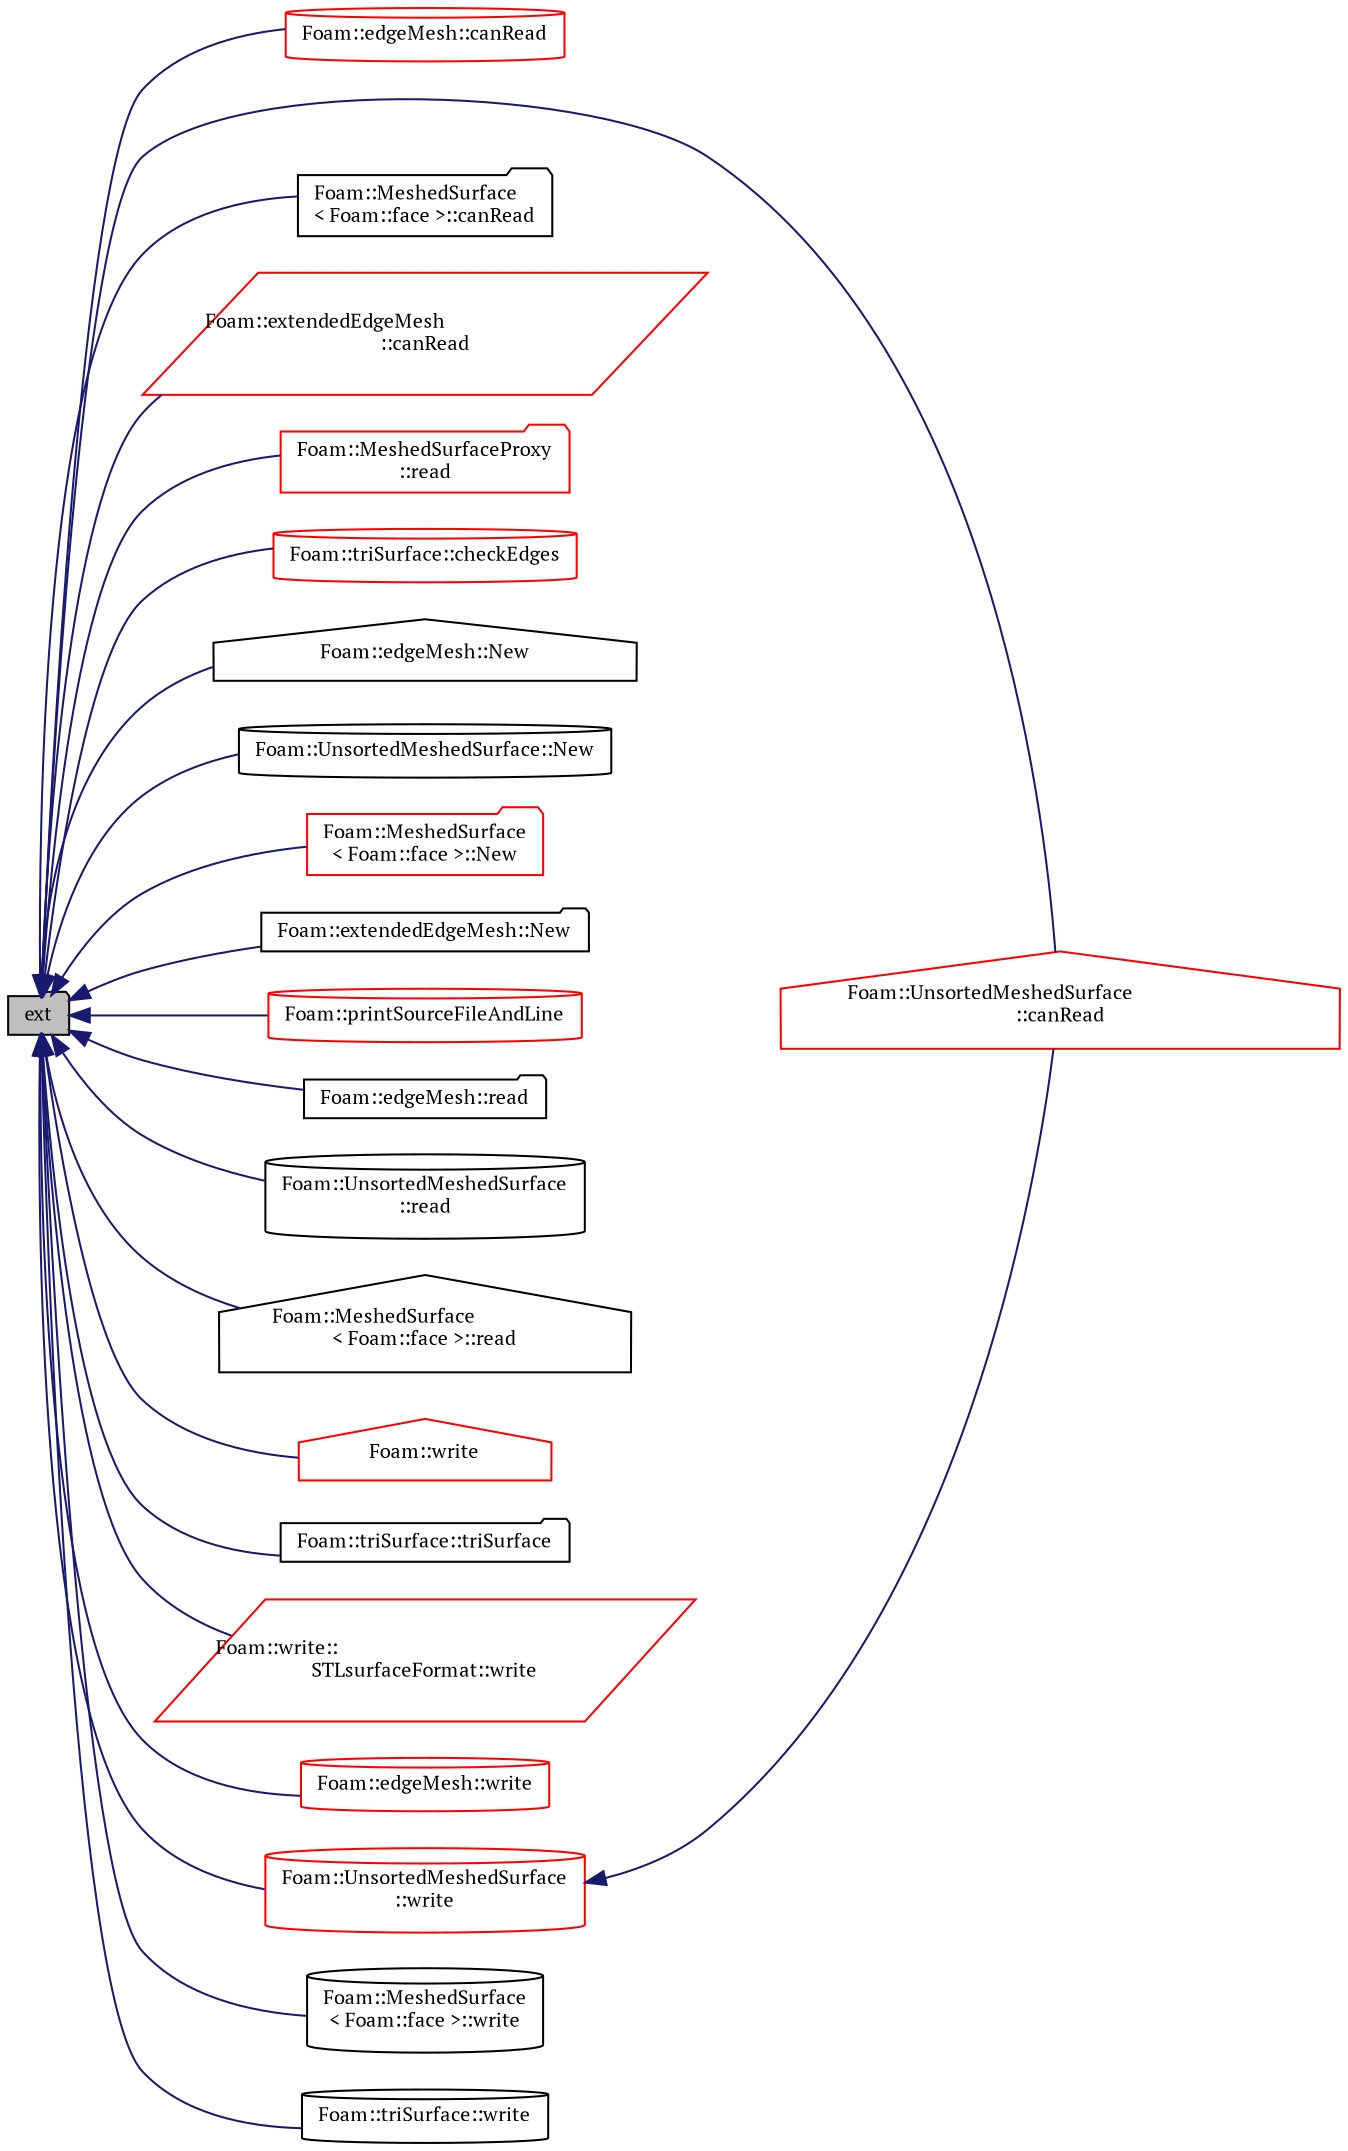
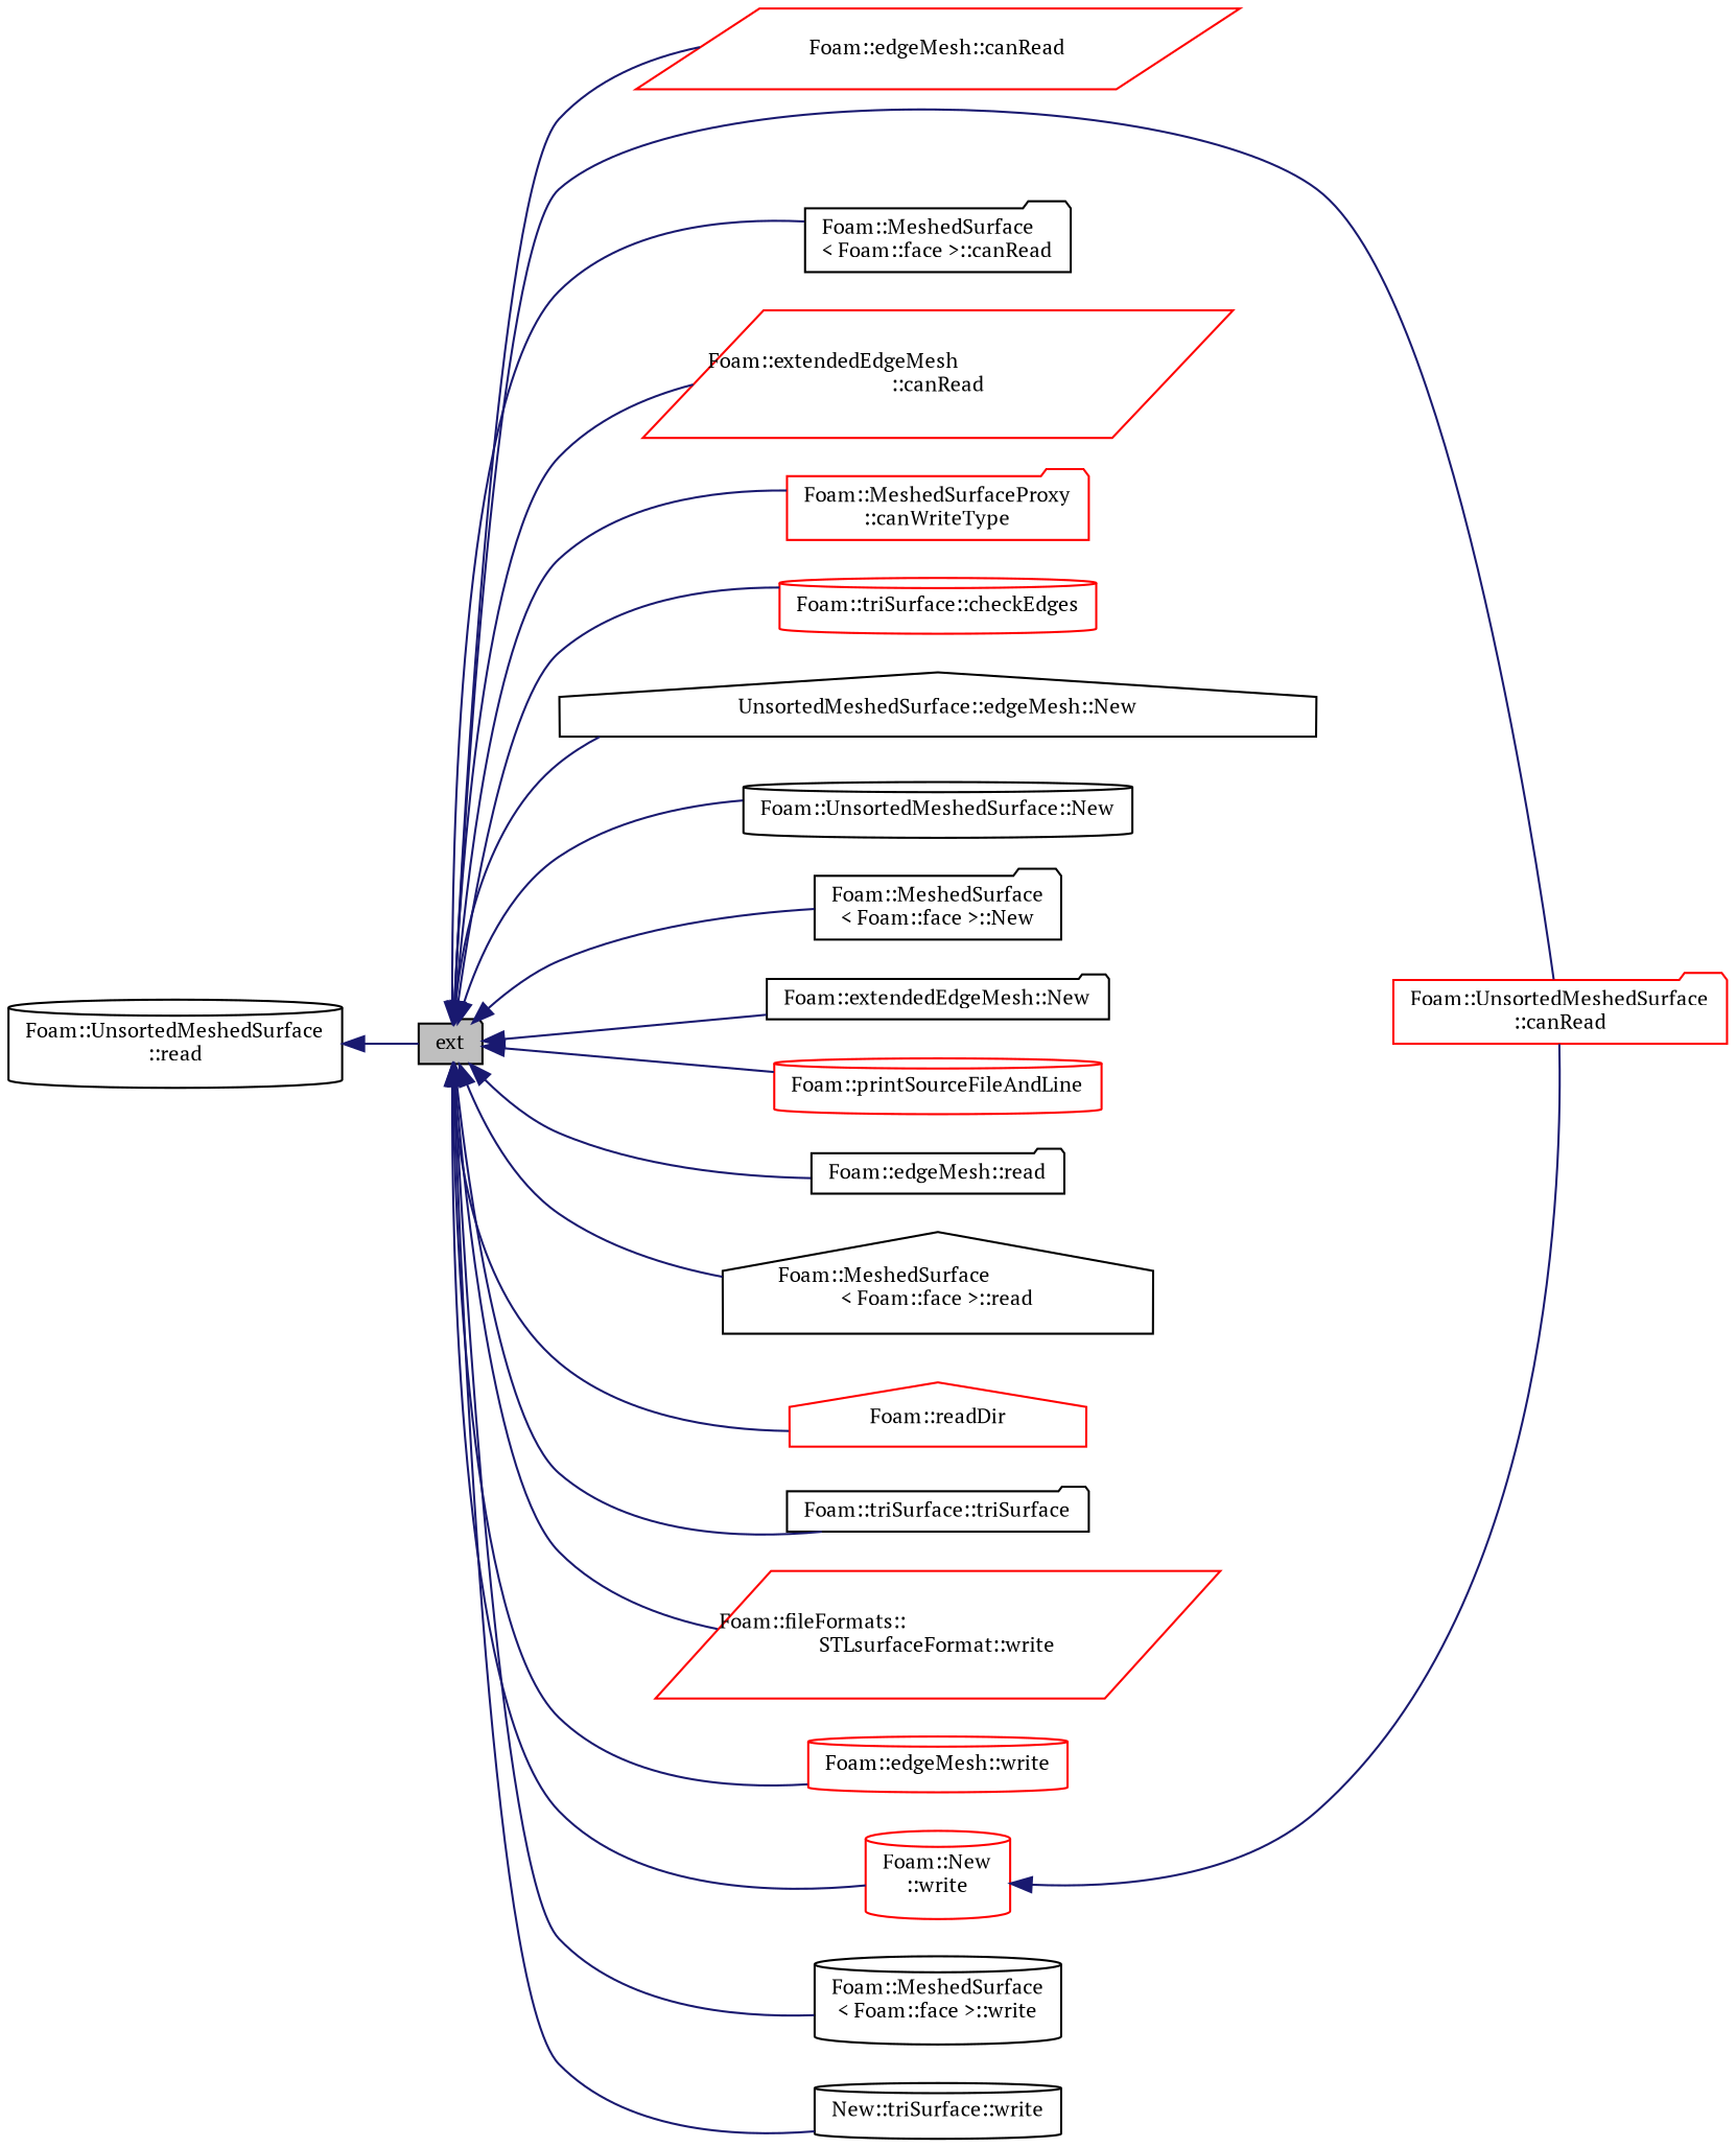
  digraph {
    fontname="PT Serif"
    rankdir=LR
    node [color=black fontname="PT Serif" fontsize=10 shape=folder]
    edge [color=midnightblue dir=back fontname="PT Serif" fontsize=10 labelfontname=Helvetica labelfontsize=10 style=solid]
    n1 [fillcolor=grey75 fontcolor=black height=0.2 label=ext style=filled width=0.4]
-   n2 [color=red height=0.2 label="Foam::edgeMesh::canRead" shape=cylinder width=0.4]
-   n3 [color=red height=0.2 label="Foam::UnsortedMeshedSurface\l::canRead" shape=house width=0.4]
+   n2 [color=red height=0.2 label="Foam::edgeMesh::canRead" shape=parallelogram width=0.4]
+   n3 [color=red height=0.2 label="Foam::UnsortedMeshedSurface\l::canRead" width=0.4]
    n4 [height=0.2 label="Foam::MeshedSurface\l\< Foam::face \>::canRead" width=0.4]
    n5 [color=red height=0.2 label="Foam::extendedEdgeMesh\l::canRead" shape=parallelogram width=0.4]
-   n6 [color=red height=0.2 label="Foam::MeshedSurfaceProxy\l::read" width=0.4]
+   n6 [color=red height=0.2 label="Foam::MeshedSurfaceProxy\l::canWriteType" width=0.4]
    n7 [color=red height=0.2 label="Foam::triSurface::checkEdges" shape=cylinder width=0.4]
-   n8 [height=0.2 label="Foam::edgeMesh::New" shape=house width=0.4]
+   n8 [height=0.2 label="UnsortedMeshedSurface::edgeMesh::New" shape=house width=0.4]
    n9 [height=0.2 label="Foam::UnsortedMeshedSurface::New" shape=cylinder width=0.4]
-   n10 [color=red height=0.2 label="Foam::MeshedSurface\l\< Foam::face \>::New" width=0.4]
+   n10 [height=0.2 label="Foam::MeshedSurface\l\< Foam::face \>::New" width=0.4]
    n11 [height=0.2 label="Foam::extendedEdgeMesh::New" width=0.4]
    n12 [color=red height=0.2 label="Foam::printSourceFileAndLine" shape=cylinder width=0.4]
    n13 [height=0.2 label="Foam::edgeMesh::read" width=0.4]
    n14 [height=0.2 label="Foam::UnsortedMeshedSurface\l::read" shape=cylinder width=0.4]
    n15 [height=0.2 label="Foam::MeshedSurface\l\< Foam::face \>::read" shape=house width=0.4]
-   n16 [color=red height=0.2 label="Foam::write" shape=house width=0.4]
+   n16 [color=red height=0.2 label="Foam::readDir" shape=house width=0.4]
    n17 [height=0.2 label="Foam::triSurface::triSurface" width=0.4]
-   n18 [color=red height=0.2 label="Foam::write::\lSTLsurfaceFormat::write" shape=parallelogram width=0.4]
+   n18 [color=red height=0.2 label="Foam::fileFormats::\lSTLsurfaceFormat::write" shape=parallelogram width=0.4]
    n19 [color=red height=0.2 label="Foam::edgeMesh::write" shape=cylinder width=0.4]
-   n20 [color=red height=0.2 label="Foam::UnsortedMeshedSurface\l::write" shape=cylinder width=0.4]
+   n20 [color=red height=0.2 label="Foam::New\l::write" shape=cylinder width=0.4]
    n21 [height=0.2 label="Foam::MeshedSurface\l\< Foam::face \>::write" shape=cylinder width=0.4]
-   n22 [height=0.2 label="Foam::triSurface::write" shape=cylinder width=0.4]
+   n22 [height=0.2 label="New::triSurface::write" shape=cylinder width=0.4]
    n1 -> n2
    n1 -> n3
    n1 -> n4
    n1 -> n5
    n1 -> n6
    n1 -> n7
    n1 -> n8
    n1 -> n9
    n1 -> n10
    n1 -> n11
    n1 -> n12
    n1 -> n13
-   n1 -> n14
+   n14 -> n1
    n1 -> n15
    n1 -> n16
    n1 -> n17
    n1 -> n18
    n1 -> n19
    n1 -> n20
    n1 -> n21
    n1 -> n22
    n20 -> n3
  }
